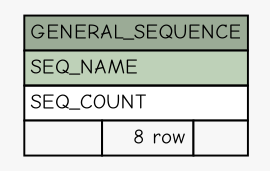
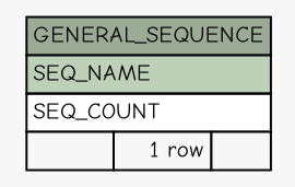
  digraph {
    bgcolor="#f7f7f7"
    fontname="Comic Neue"
    fontsize=11
    nodesep=0.18
    rankdir=RL
    ranksep=0.46
-   n1 [fontname="Comic Neue" fontsize=11 label=<     <TABLE BORDER="0" CELLBORDER="1" CELLSPACING="0" BGCOLOR="#ffffff">       <TR><TD COLSPAN="3" BGCOLOR="#9bab96" ALIGN="CENTER">GENERAL_SEQUENCE</TD></TR>       <TR><TD PORT="SEQ_NAME" COLSPAN="3" BGCOLOR="#bed1b8" ALIGN="LEFT">SEQ_NAME</TD></TR>       <TR><TD PORT="SEQ_COUNT" COLSPAN="3" ALIGN="LEFT">SEQ_COUNT</TD></TR>       <TR><TD ALIGN="LEFT" BGCOLOR="#f7f7f7">  </TD><TD ALIGN="RIGHT" BGCOLOR="#f7f7f7">8 row</TD><TD ALIGN="RIGHT" BGCOLOR="#f7f7f7">  </TD></TR>     </TABLE>> shape=plaintext]
+   n1 [fontname="Comic Neue" fontsize=11 label=<     <TABLE BORDER="0" CELLBORDER="1" CELLSPACING="0" BGCOLOR="#ffffff">       <TR><TD COLSPAN="3" BGCOLOR="#9bab96" ALIGN="CENTER">GENERAL_SEQUENCE</TD></TR>       <TR><TD PORT="SEQ_NAME" COLSPAN="3" BGCOLOR="#bed1b8" ALIGN="LEFT">SEQ_NAME</TD></TR>       <TR><TD PORT="SEQ_COUNT" COLSPAN="3" ALIGN="LEFT">SEQ_COUNT</TD></TR>       <TR><TD ALIGN="LEFT" BGCOLOR="#f7f7f7">  </TD><TD ALIGN="RIGHT" BGCOLOR="#f7f7f7">1 row</TD><TD ALIGN="RIGHT" BGCOLOR="#f7f7f7">  </TD></TR>     </TABLE>> shape=plaintext]
  }
